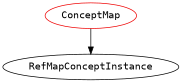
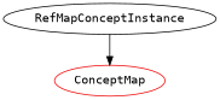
  digraph {
    fontname="DejaVu Sans Mono"
    node [fontname="DejaVu Sans Mono"]
    n1 [color=red2 label=ConceptMap shape=oval]
    RefMapConceptInstance
-   n1 -> RefMapConceptInstance [fontname="DejaVu Sans Mono"]
+   RefMapConceptInstance -> n1 [fontname="DejaVu Sans Mono"]
  }
